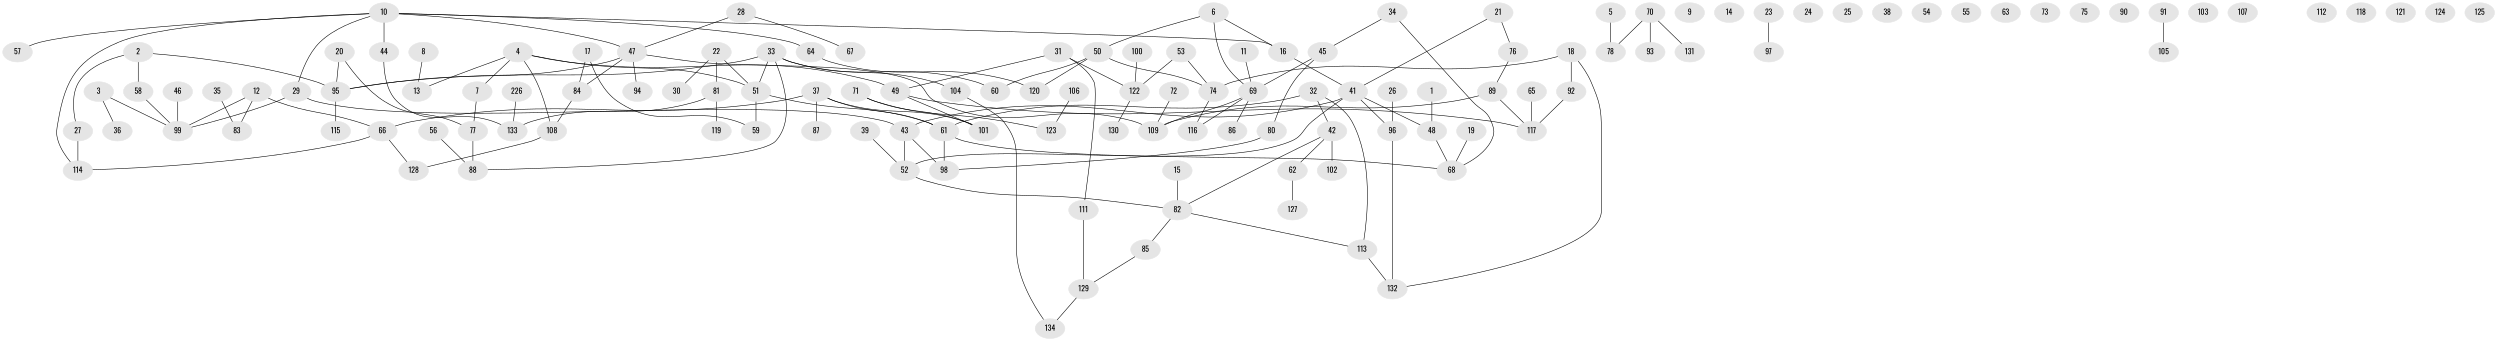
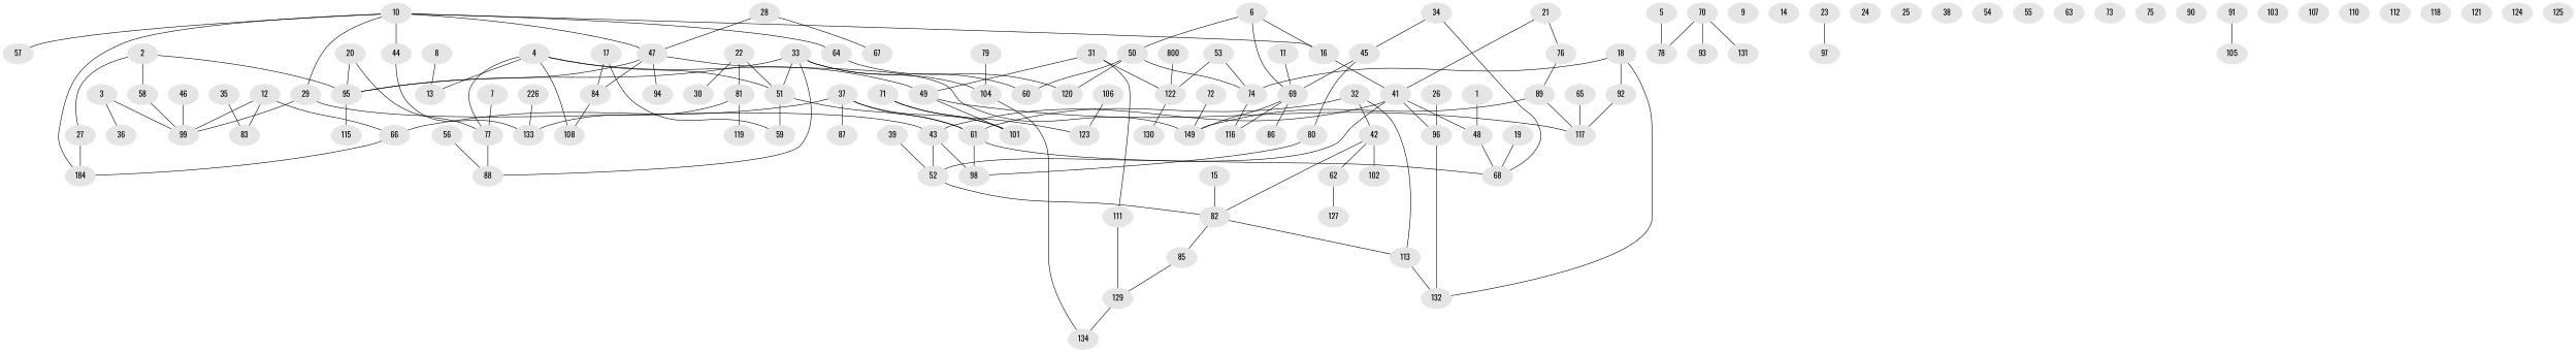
  graph {
    fontname=Oswald
    node [color=gray90 fontname=Oswald style=filled]
    edge [fontname=Oswald]
    1
    48
    68
    2
    27
    58
    95
-   114
+   114 [label=184]
    99
    115
    3
    36
    4
    7
    13
    49
    51
    108
    77
    101
    117
    59
    61
-   128
    5
    78
    6
    16
    50
    69
    41
    74
    60
    120
-   109
+   109 [label=149]
    86
    116
    88
    8
    9
    10
    29
    44
    47
    57
    64
    43
    133
    84
    94
    11
    12
    66
    83
    14
    15
    82
    113
    85
    96
    52
    17
    18
    92
    132
    19
    20
    21
    76
    89
    22
    30
    81
    119
    23
    97
    24
    25
    26
    28
    67
    98
    31
    111
    122
    129
    130
    32
    42
    62
    102
    33
    104
    134
    34
    45
    80
    35
    37
    87
    38
    39
    127
    46
    53
    54
    55
    56
    63
    65
    70
    93
    131
    71
    123
    72
    73
    75
+   79
    90
    91
    105
-   100
+   100 [label=800]
    103
    106
    107
+   110
    112
    118
    121
    124
    125
    n133 [label=226]
    1 -- 48
    48 -- 68
    2 -- 27
    2 -- 58
    2 -- 95
    27 -- 114
    58 -- 99
    95 -- 115
    3 -- 99
    3 -- 36
-   4 -- 7
+   4 -- 77
    4 -- 13
    4 -- 49
    4 -- 51
    4 -- 108
    7 -- 77
    49 -- 101
    49 -- 117
    51 -- 59
    51 -- 61
-   108 -- 128
    77 -- 88
    61 -- 68
    61 -- 98
    5 -- 78
    6 -- 16
    6 -- 50
    6 -- 69
    16 -- 41
    50 -- 74
    50 -- 60
    50 -- 120
    69 -- 109
    69 -- 86
    69 -- 116
    41 -- 48
    41 -- 43
    41 -- 96
    41 -- 52
    74 -- 116
    8 -- 13
    10 -- 114
    10 -- 16
    10 -- 29
    10 -- 44
    10 -- 47
    10 -- 57
    10 -- 64
    29 -- 99
    29 -- 43
    44 -- 133
    47 -- 95
    47 -- 109
    47 -- 84
    47 -- 94
    64 -- 120
    43 -- 52
    43 -- 98
    84 -- 108
    11 -- 69
    12 -- 99
    12 -- 66
    12 -- 83
    66 -- 114
-   66 -- 128
    15 -- 82
    82 -- 113
    82 -- 85
    113 -- 132
    85 -- 129
    96 -- 132
    52 -- 82
    17 -- 59
    17 -- 84
    18 -- 74
    18 -- 92
    18 -- 132
    92 -- 117
    19 -- 68
    20 -- 95
    20 -- 77
    21 -- 41
    21 -- 76
    76 -- 89
    89 -- 117
    89 -- 109
    22 -- 51
    22 -- 30
    22 -- 81
    81 -- 133
    81 -- 119
    23 -- 97
    26 -- 96
    28 -- 47
    28 -- 67
    31 -- 49
    31 -- 111
    31 -- 122
    111 -- 129
    122 -- 130
    129 -- 134
    32 -- 61
    32 -- 113
    32 -- 42
    42 -- 82
    42 -- 62
    42 -- 102
    62 -- 127
    33 -- 95
    33 -- 51
    33 -- 60
    33 -- 88
    33 -- 104
    104 -- 134
    34 -- 68
    34 -- 45
    45 -- 69
    45 -- 80
    80 -- 98
    35 -- 83
    37 -- 101
    37 -- 61
    37 -- 66
    37 -- 87
    39 -- 52
    46 -- 99
    53 -- 74
    53 -- 122
    56 -- 88
    65 -- 117
    70 -- 78
    70 -- 93
    70 -- 131
    71 -- 101
    71 -- 123
    72 -- 109
+   79 -- 104
    91 -- 105
    100 -- 122
    106 -- 123
    n133 -- 133
  }
